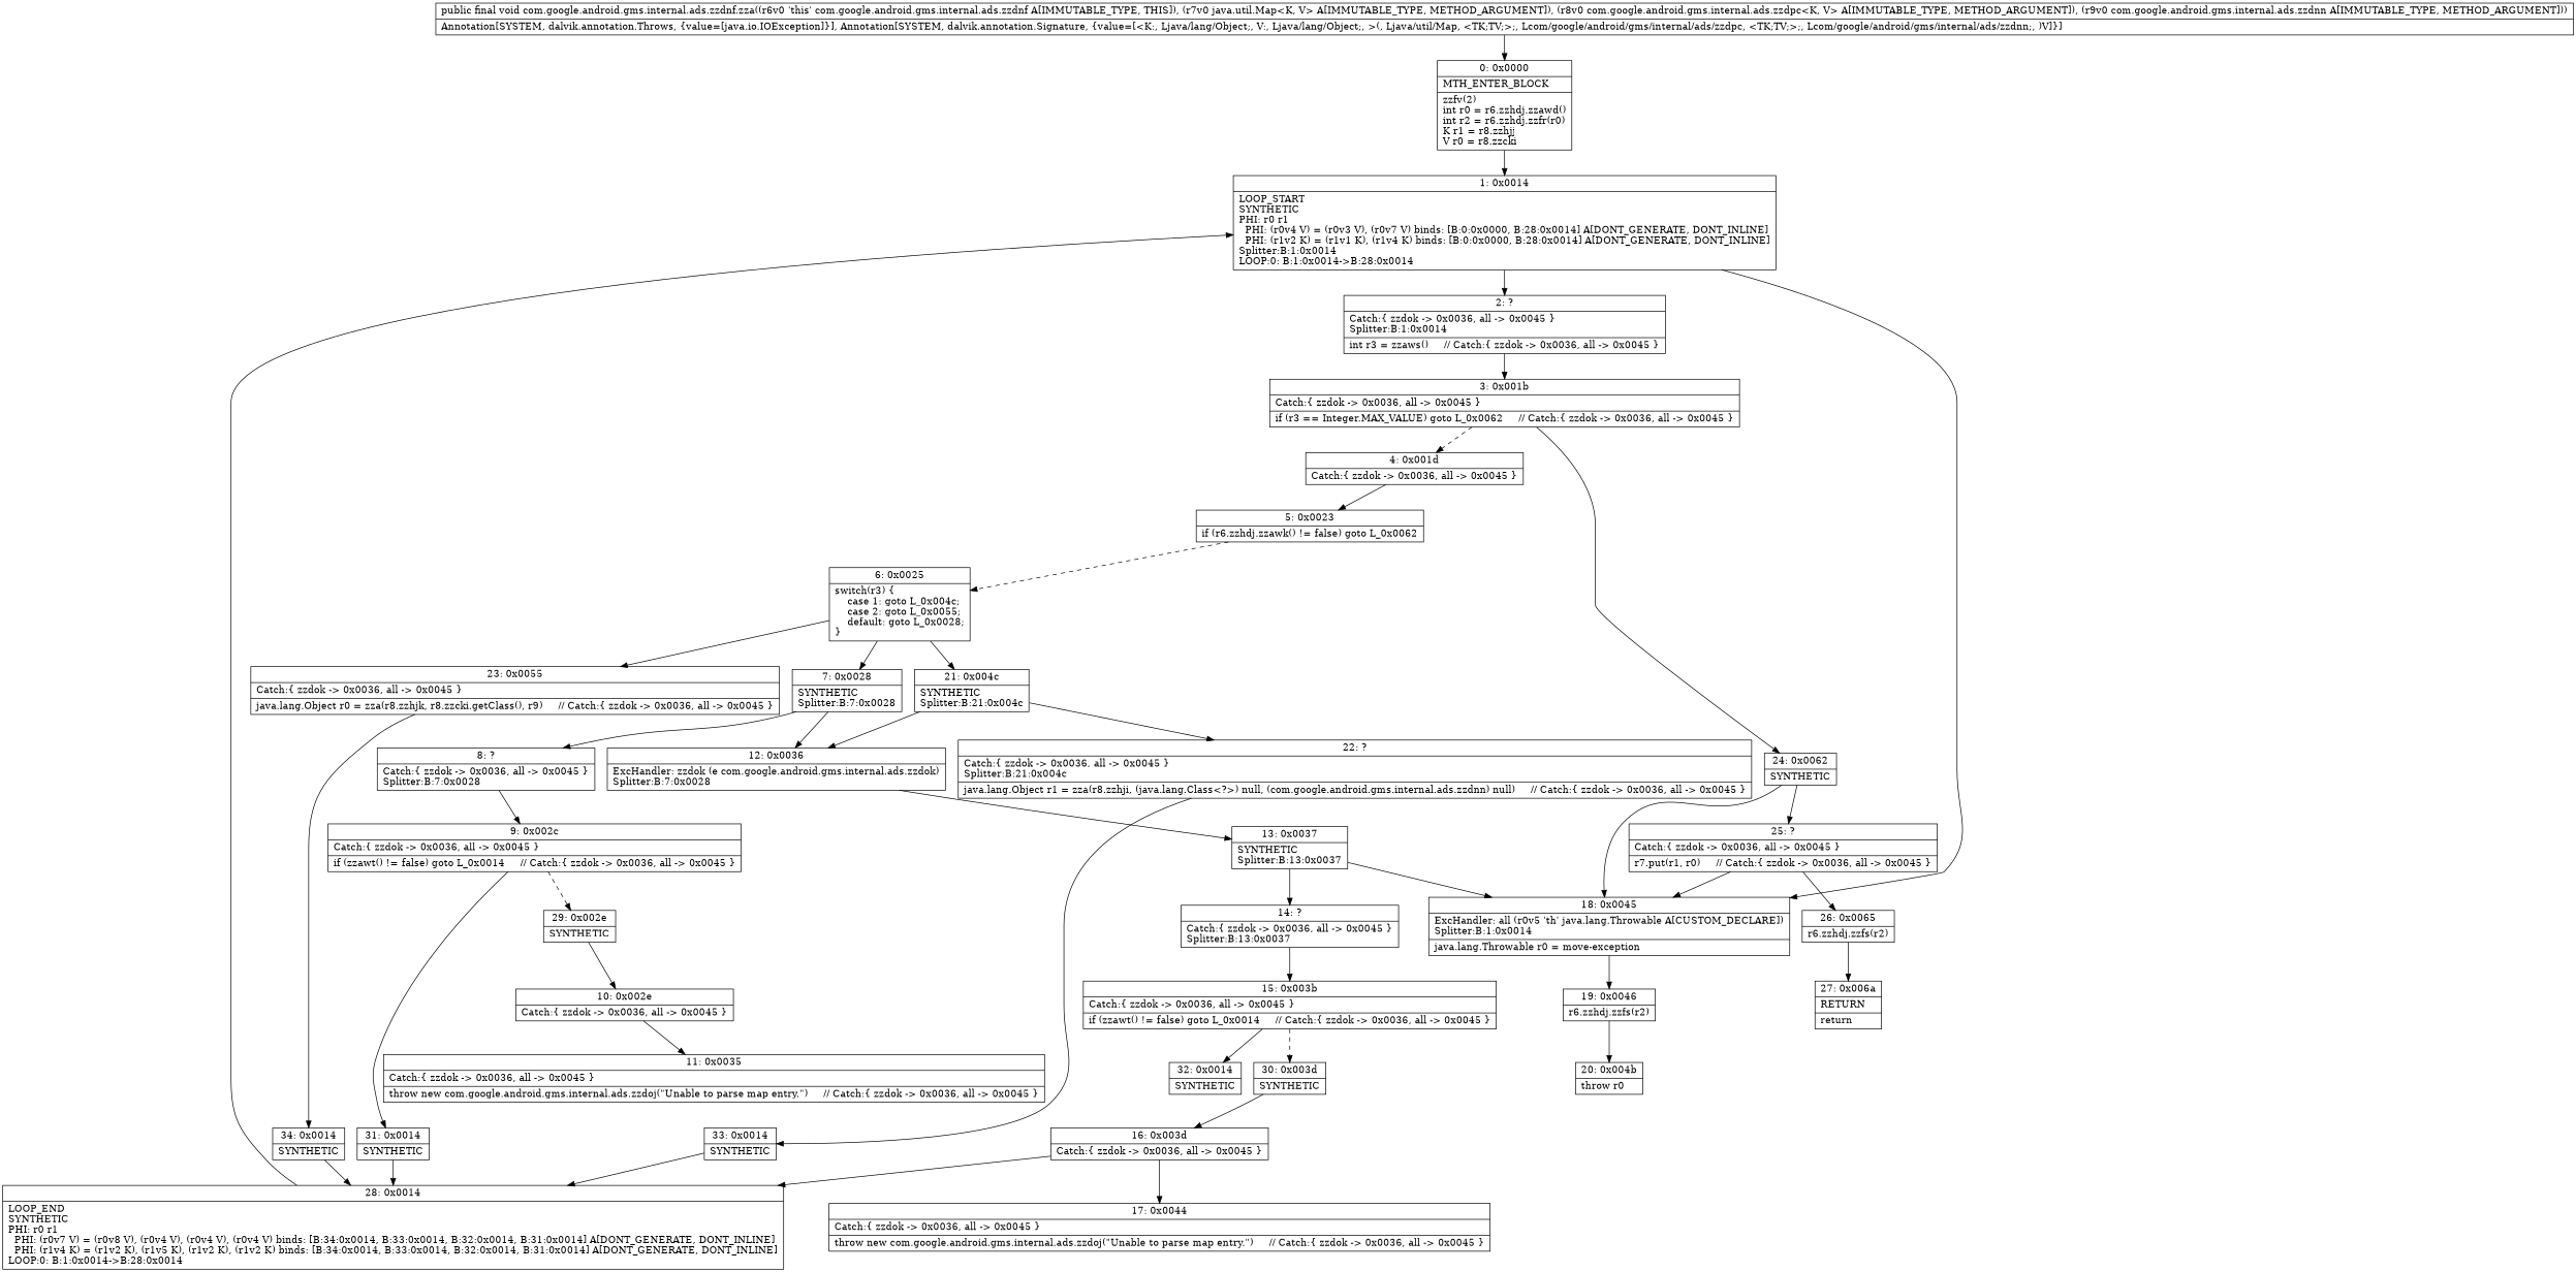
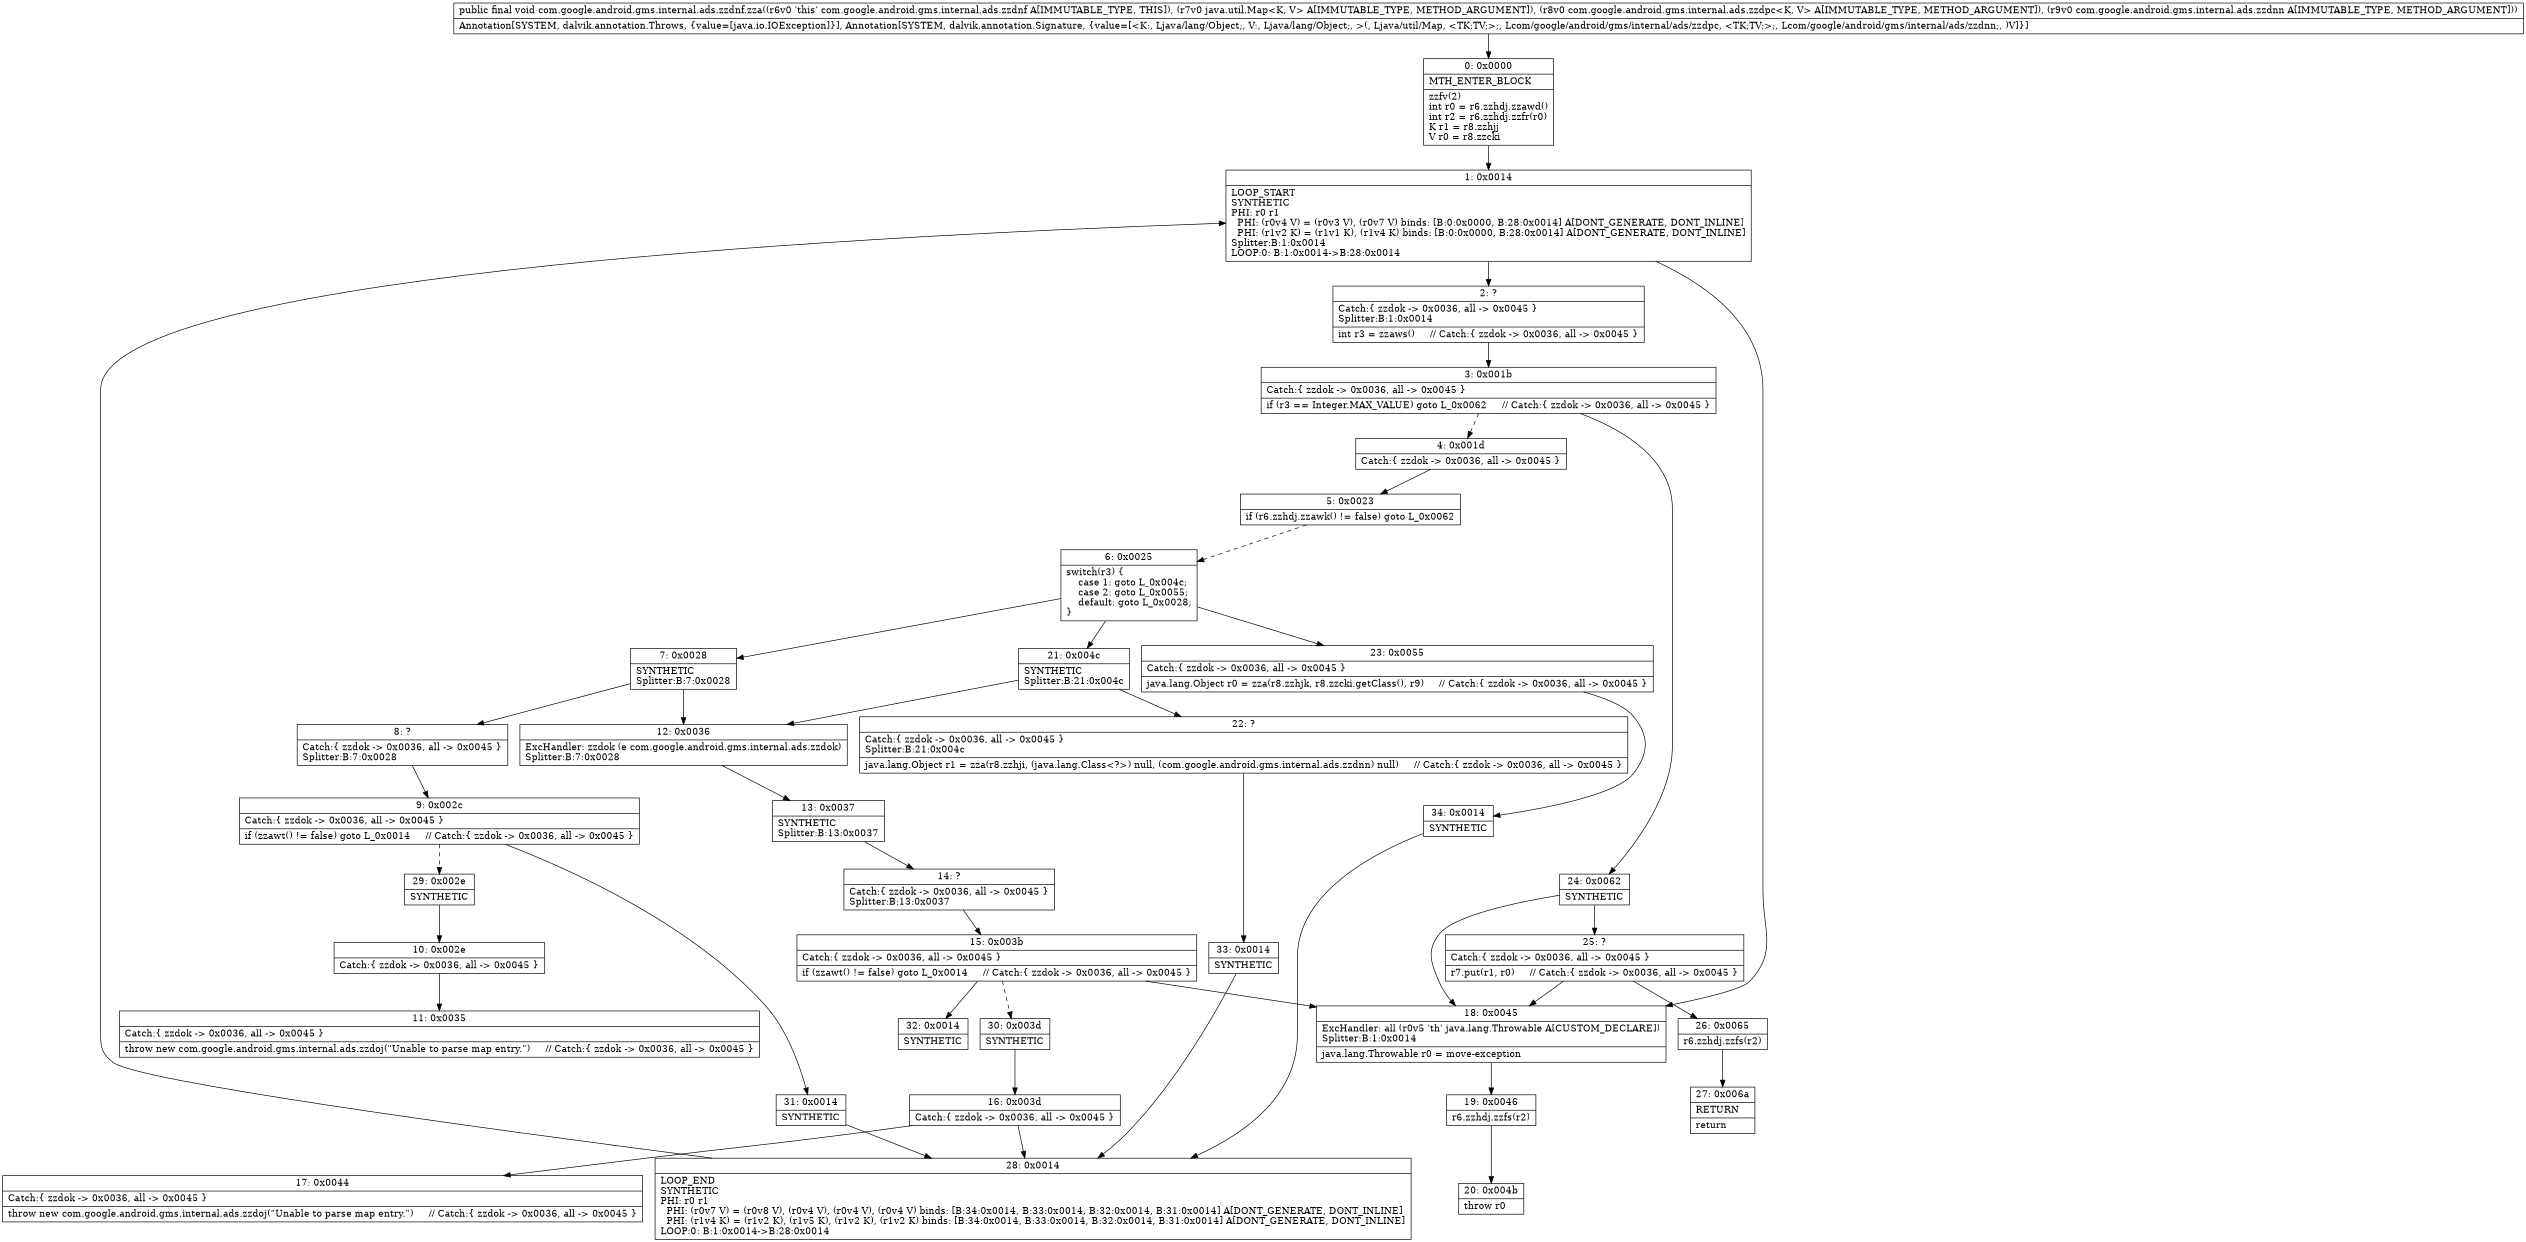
  digraph {
    node [shape=record]
    n1 [label="{0\:\ 0x0000|MTH_ENTER_BLOCK\l|zzfv(2)\lint r0 = r6.zzhdj.zzawd()\lint r2 = r6.zzhdj.zzfr(r0)\lK r1 = r8.zzhjj\lV r0 = r8.zzcki\l}"]
    n2 [label="{1\:\ 0x0014|LOOP_START\lSYNTHETIC\lPHI: r0 r1 \l  PHI: (r0v4 V) = (r0v3 V), (r0v7 V) binds: [B:0:0x0000, B:28:0x0014] A[DONT_GENERATE, DONT_INLINE]\l  PHI: (r1v2 K) = (r1v1 K), (r1v4 K) binds: [B:0:0x0000, B:28:0x0014] A[DONT_GENERATE, DONT_INLINE]\lSplitter:B:1:0x0014\lLOOP:0: B:1:0x0014\-\>B:28:0x0014\l}"]
    n3 [label="{2\:\ ?|Catch:\{ zzdok \-\> 0x0036, all \-\> 0x0045 \}\lSplitter:B:1:0x0014\l|int r3 = zzaws()     \/\/ Catch:\{ zzdok \-\> 0x0036, all \-\> 0x0045 \}\l}"]
    n4 [label="{18\:\ 0x0045|ExcHandler: all (r0v5 'th' java.lang.Throwable A[CUSTOM_DECLARE])\lSplitter:B:1:0x0014\l|java.lang.Throwable r0 = move\-exception\l}"]
    n5 [label="{3\:\ 0x001b|Catch:\{ zzdok \-\> 0x0036, all \-\> 0x0045 \}\l|if (r3 == Integer.MAX_VALUE) goto L_0x0062     \/\/ Catch:\{ zzdok \-\> 0x0036, all \-\> 0x0045 \}\l}"]
    n6 [label="{19\:\ 0x0046|r6.zzhdj.zzfs(r2)\l}"]
    n7 [label="{4\:\ 0x001d|Catch:\{ zzdok \-\> 0x0036, all \-\> 0x0045 \}\l}"]
    n8 [label="{24\:\ 0x0062|SYNTHETIC\l}"]
    n9 [label="{5\:\ 0x0023|if (r6.zzhdj.zzawk() != false) goto L_0x0062\l}"]
    n10 [label="{25\:\ ?|Catch:\{ zzdok \-\> 0x0036, all \-\> 0x0045 \}\l|r7.put(r1, r0)     \/\/ Catch:\{ zzdok \-\> 0x0036, all \-\> 0x0045 \}\l}"]
    n11 [label="{6\:\ 0x0025|switch(r3) \{\l    case 1: goto L_0x004c;\l    case 2: goto L_0x0055;\l    default: goto L_0x0028;\l\}\l}"]
    n12 [label="{7\:\ 0x0028|SYNTHETIC\lSplitter:B:7:0x0028\l}"]
    n13 [label="{21\:\ 0x004c|SYNTHETIC\lSplitter:B:21:0x004c\l}"]
    n14 [label="{23\:\ 0x0055|Catch:\{ zzdok \-\> 0x0036, all \-\> 0x0045 \}\l|java.lang.Object r0 = zza(r8.zzhjk, r8.zzcki.getClass(), r9)     \/\/ Catch:\{ zzdok \-\> 0x0036, all \-\> 0x0045 \}\l}"]
    n15 [label="{8\:\ ?|Catch:\{ zzdok \-\> 0x0036, all \-\> 0x0045 \}\lSplitter:B:7:0x0028\l}"]
    n16 [label="{12\:\ 0x0036|ExcHandler: zzdok (e com.google.android.gms.internal.ads.zzdok)\lSplitter:B:7:0x0028\l}"]
    n17 [label="{22\:\ ?|Catch:\{ zzdok \-\> 0x0036, all \-\> 0x0045 \}\lSplitter:B:21:0x004c\l|java.lang.Object r1 = zza(r8.zzhji, (java.lang.Class\<?\>) null, (com.google.android.gms.internal.ads.zzdnn) null)     \/\/ Catch:\{ zzdok \-\> 0x0036, all \-\> 0x0045 \}\l}"]
    n18 [label="{34\:\ 0x0014|SYNTHETIC\l}"]
    n19 [label="{9\:\ 0x002c|Catch:\{ zzdok \-\> 0x0036, all \-\> 0x0045 \}\l|if (zzawt() != false) goto L_0x0014     \/\/ Catch:\{ zzdok \-\> 0x0036, all \-\> 0x0045 \}\l}"]
    n20 [label="{13\:\ 0x0037|SYNTHETIC\lSplitter:B:13:0x0037\l}"]
    n21 [label="{29\:\ 0x002e|SYNTHETIC\l}"]
    n22 [label="{31\:\ 0x0014|SYNTHETIC\l}"]
    n23 [label="{10\:\ 0x002e|Catch:\{ zzdok \-\> 0x0036, all \-\> 0x0045 \}\l}"]
    n24 [label="{28\:\ 0x0014|LOOP_END\lSYNTHETIC\lPHI: r0 r1 \l  PHI: (r0v7 V) = (r0v8 V), (r0v4 V), (r0v4 V), (r0v4 V) binds: [B:34:0x0014, B:33:0x0014, B:32:0x0014, B:31:0x0014] A[DONT_GENERATE, DONT_INLINE]\l  PHI: (r1v4 K) = (r1v2 K), (r1v5 K), (r1v2 K), (r1v2 K) binds: [B:34:0x0014, B:33:0x0014, B:32:0x0014, B:31:0x0014] A[DONT_GENERATE, DONT_INLINE]\lLOOP:0: B:1:0x0014\-\>B:28:0x0014\l}"]
    n25 [label="{11\:\ 0x0035|Catch:\{ zzdok \-\> 0x0036, all \-\> 0x0045 \}\l|throw new com.google.android.gms.internal.ads.zzdoj(\"Unable to parse map entry.\")     \/\/ Catch:\{ zzdok \-\> 0x0036, all \-\> 0x0045 \}\l}"]
    n26 [label="{14\:\ ?|Catch:\{ zzdok \-\> 0x0036, all \-\> 0x0045 \}\lSplitter:B:13:0x0037\l}"]
    n27 [label="{15\:\ 0x003b|Catch:\{ zzdok \-\> 0x0036, all \-\> 0x0045 \}\l|if (zzawt() != false) goto L_0x0014     \/\/ Catch:\{ zzdok \-\> 0x0036, all \-\> 0x0045 \}\l}"]
    n28 [label="{30\:\ 0x003d|SYNTHETIC\l}"]
    n29 [label="{32\:\ 0x0014|SYNTHETIC\l}"]
    n30 [label="{16\:\ 0x003d|Catch:\{ zzdok \-\> 0x0036, all \-\> 0x0045 \}\l}"]
    n31 [label="{17\:\ 0x0044|Catch:\{ zzdok \-\> 0x0036, all \-\> 0x0045 \}\l|throw new com.google.android.gms.internal.ads.zzdoj(\"Unable to parse map entry.\")     \/\/ Catch:\{ zzdok \-\> 0x0036, all \-\> 0x0045 \}\l}"]
    n32 [label="{20\:\ 0x004b|throw r0\l}"]
    n33 [label="{33\:\ 0x0014|SYNTHETIC\l}"]
    n34 [label="{26\:\ 0x0065|r6.zzhdj.zzfs(r2)\l}"]
    n35 [label="{27\:\ 0x006a|RETURN\l|return\l}"]
    n36 [label="{public final void com.google.android.gms.internal.ads.zzdnf.zza((r6v0 'this' com.google.android.gms.internal.ads.zzdnf A[IMMUTABLE_TYPE, THIS]), (r7v0 java.util.Map\<K, V\> A[IMMUTABLE_TYPE, METHOD_ARGUMENT]), (r8v0 com.google.android.gms.internal.ads.zzdpc\<K, V\> A[IMMUTABLE_TYPE, METHOD_ARGUMENT]), (r9v0 com.google.android.gms.internal.ads.zzdnn A[IMMUTABLE_TYPE, METHOD_ARGUMENT]))  | Annotation[SYSTEM, dalvik.annotation.Throws, \{value=[java.io.IOException]\}], Annotation[SYSTEM, dalvik.annotation.Signature, \{value=[\<K:, Ljava\/lang\/Object;, V:, Ljava\/lang\/Object;, \>(, Ljava\/util\/Map, \<TK;TV;\>;, Lcom\/google\/android\/gms\/internal\/ads\/zzdpc, \<TK;TV;\>;, Lcom\/google\/android\/gms\/internal\/ads\/zzdnn;, )V]\}]\l}"]
    n1 -> n2
    n2 -> n3
    n2 -> n4
    n3 -> n5
    n4 -> n6
    n5 -> n7 [style=dashed]
    n5 -> n8
    n6 -> n32
    n7 -> n9
    n8 -> n4
    n8 -> n10
    n9 -> n11 [style=dashed]
    n10 -> n4
    n10 -> n34
    n11 -> n12
    n11 -> n13
    n11 -> n14
    n12 -> n15
    n12 -> n16
    n13 -> n16
    n13 -> n17
    n14 -> n18
    n15 -> n19
    n16 -> n20
    n17 -> n33
    n18 -> n24
    n19 -> n21 [style=dashed]
    n19 -> n22
-   n20 -> n4
+   n27 -> n4
    n20 -> n26
    n21 -> n23
    n22 -> n24
    n23 -> n25
    n24 -> n2
    n26 -> n27
    n27 -> n28 [style=dashed]
    n27 -> n29
    n28 -> n30
    n30 -> n24
    n30 -> n31
    n33 -> n24
    n34 -> n35
    n36 -> n1
  }
